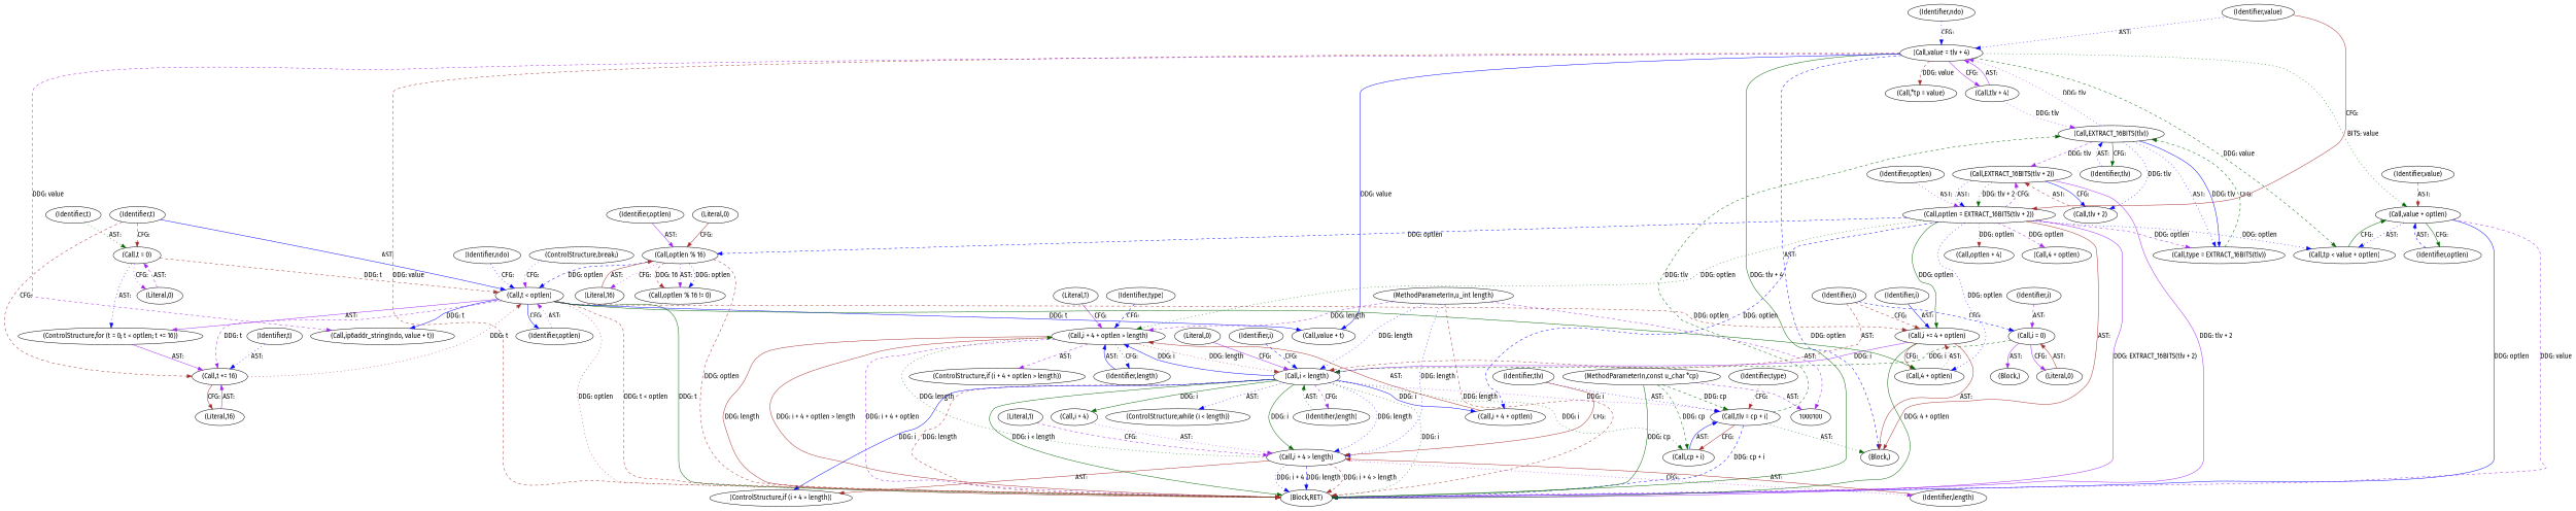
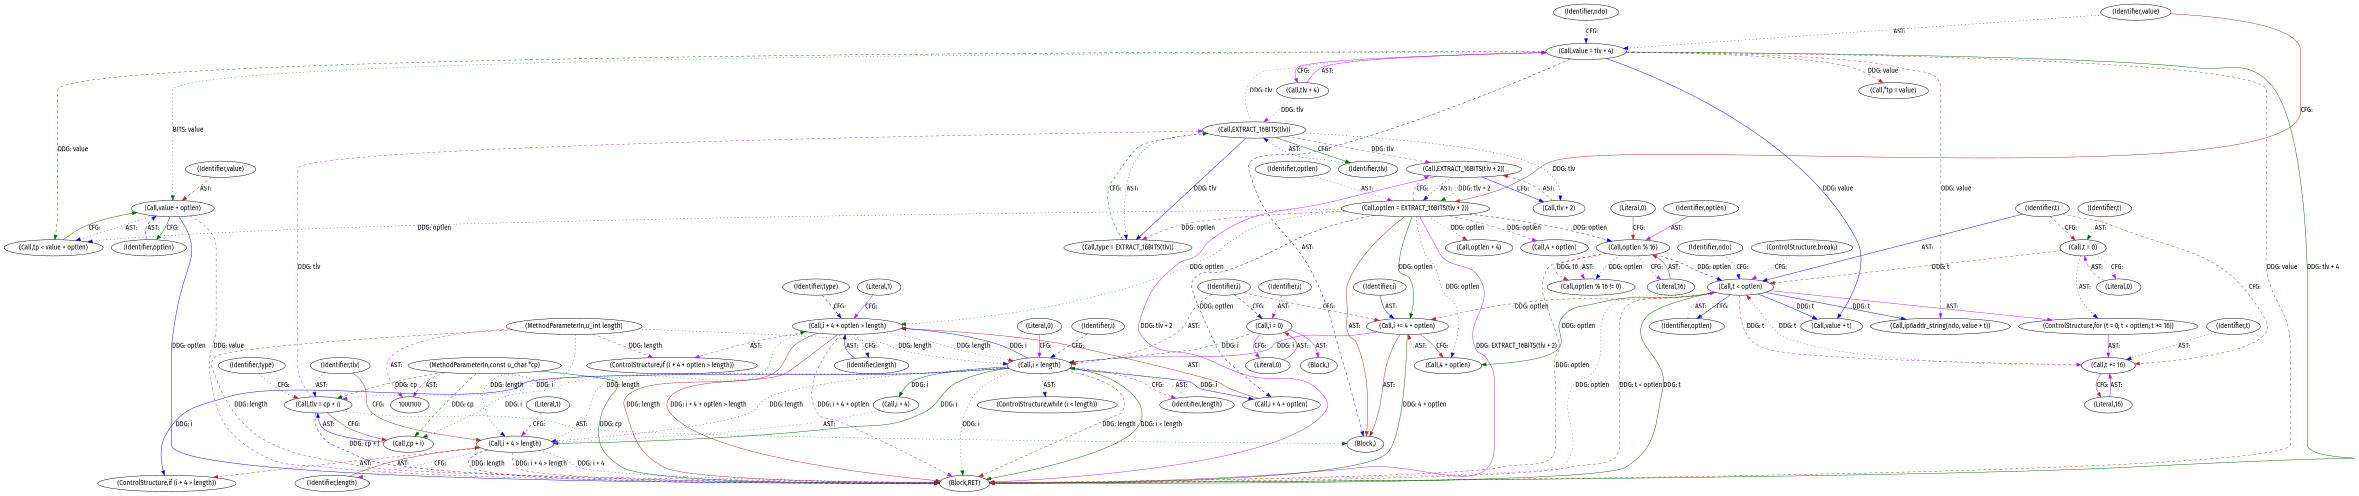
  digraph {
    fontname="Fira Sans"
    node [fontname="Fira Sans"]
    edge [color=blue fontname="Fira Sans" style=solid]
    n1 [label="(Call,value + optlen)"]
    n2 [label="(Identifier,optlen)"]
    n3 [label="(Call,tp < value + optlen)"]
    n4 [label="(Block,RET)"]
    n5 [label="(Call,value = tlv + 4)"]
    n6 [label="(Block,)"]
    n7 [label="(Call,tlv + 4)"]
    n8 [label="(Call,*tp = value)"]
    n9 [label="(Call,value + t)"]
    n10 [label="(Call,ip6addr_string(ndo, value + t))"]
    n11 [label="(Call,EXTRACT_16BITS(tlv))"]
    n12 [label="(Call,EXTRACT_16BITS(tlv + 2))"]
    n13 [label="(Identifier,tlv)"]
    n14 [label="(Call,tlv + 2)"]
    n15 [label="(Call,type = EXTRACT_16BITS(tlv))"]
    n16 [label="(Call,optlen = EXTRACT_16BITS(tlv + 2))"]
    n17 [label="(Call,tlv = cp + i)"]
    n18 [label="(Call,cp + i)"]
    n19 [label="(MethodParameterIn,const u_char *cp)"]
    1000100
    n21 [label="(Call,i < length)"]
    n22 [label="(Call,i + 4 + optlen > length)"]
    n23 [label="(Call,i + 4 > length)"]
    n24 [label="(Call,i + 4)"]
    n25 [label="(Identifier,length)"]
    n26 [label="(ControlStructure,while (i < length))"]
    n27 [label="(Call,i + 4 + optlen)"]
    n28 [label="(ControlStructure,if (i + 4 > length))"]
    n29 [label="(Call,i += 4 + optlen)"]
    n30 [label="(Call,4 + optlen)"]
    n31 [label="(Identifier,length)"]
    n32 [label="(ControlStructure,if (i + 4 + optlen > length))"]
    n33 [label="(Identifier,length)"]
    n34 [label="(Call,i = 0)"]
    n35 [label="(Literal,0)"]
    n36 [label="(Block,)"]
    n37 [label="(Call,t < optlen)"]
    n38 [label="(Call,t += 16)"]
    n39 [label="(Identifier,optlen)"]
    n40 [label="(ControlStructure,for (t = 0; t < optlen; t += 16))"]
    n41 [label="(Literal,16)"]
    n42 [label="(Call,t = 0)"]
    n43 [label="(Literal,0)"]
    n44 [label="(Call,optlen % 16)"]
    n45 [label="(Literal,16)"]
    n46 [label="(Call,optlen % 16 != 0)"]
    n47 [label="(Call,optlen + 4)"]
    n48 [label="(Call,4 + optlen)"]
    n49 [label="(MethodParameterIn,u_int length)"]
    n50 [label="(Identifier,optlen)"]
    n51 [label="(Identifier,t)"]
    n52 [label="(Literal,1)"]
    n53 [label="(Identifier,value)"]
    n54 [label="(Identifier,t)"]
    n55 [label="(Identifier,ndo)"]
    n56 [label="(Identifier,tlv)"]
    n57 [label="(Identifier,i)"]
    n58 [label="(Literal,0)"]
    n59 [label="(Identifier,i)"]
    n60 [label="(Identifier,i)"]
    n61 [label="(Identifier,type)"]
    n62 [label="(Identifier,optlen)"]
    n63 [label="(Identifier,ndo)"]
    n64 [label="(Literal,0)"]
    n65 [label="(Identifier,type)"]
    n66 [label="(Identifier,value)"]
    n67 [label="(Identifier,t)"]
    n68 [label="(Literal,1)"]
    n69 [label="(ControlStructure,break;)"]
    n70 [label="(Identifier,i)"]
    n1 -> n2 [color=darkgreen label="CFG: "]
    n1 -> n3 [label="AST: " style=dotted]
    n1 -> n4 [label="DDG: optlen"]
    n1 -> n4 [color=purple label="DDG: value" style=dashed]
    n2 -> n1 [label="AST: " style=dashed]
    n3 -> n1 [color=darkgreen label="CFG: "]
    n5 -> n1 [color=darkgreen label="BITS: value" style=dotted]
    n5 -> n3 [color=darkgreen label="DDG: value" style=dashed]
    n5 -> n4 [color=brown label="DDG: value" style=dashed]
    n5 -> n4 [color=darkgreen label="DDG: tlv + 4"]
    n5 -> n6 [label="AST: " style=dashed]
    n5 -> n7 [color=purple label="CFG: "]
    n5 -> n8 [color=brown label="DDG: value" style=dashed]
    n5 -> n9 [label="DDG: value"]
    n5 -> n10 [color=purple label="DDG: value" style=dashed]
    n7 -> n5 [color=purple label="AST: "]
    n7 -> n11 [color=purple label="DDG: tlv" style=dotted]
    n11 -> n5 [color=purple label="DDG: tlv" style=dotted]
    n11 -> n12 [color=purple label="DDG: tlv" style=dashed]
    n11 -> n13 [color=darkgreen label="CFG: "]
    n11 -> n14 [label="DDG: tlv" style=dotted]
    n11 -> n15 [label="AST: " style=dotted]
    n11 -> n15 [label="DDG: tlv"]
    n12 -> n4 [color=purple label="DDG: tlv + 2"]
    n12 -> n14 [label="CFG: "]
    n12 -> n16 [label="AST: " style=dotted]
    n12 -> n16 [color=darkgreen label="DDG: tlv + 2" style=dotted]
    n13 -> n11 [label="AST: " style=dotted]
    n14 -> n12 [color=brown label="AST: " style=dashed]
    n15 -> n11 [color=darkgreen label="CFG: " style=dashed]
    n16 -> n3 [label="DDG: optlen" style=dotted]
    n16 -> n4 [color=purple label="DDG: EXTRACT_16BITS(tlv + 2)"]
    n16 -> n6 [color=brown label="AST: "]
    n16 -> n12 [color=purple label="CFG: " style=dashed]
    n16 -> n15 [color=purple label="DDG: optlen" style=dashed]
    n16 -> n22 [color=darkgreen label="DDG: optlen" style=dotted]
    n16 -> n27 [label="DDG: optlen" style=dashed]
    n16 -> n29 [color=darkgreen label="DDG: optlen"]
    n16 -> n30 [label="DDG: optlen" style=dotted]
    n16 -> n44 [label="DDG: optlen" style=dashed]
    n16 -> n47 [color=brown label="DDG: optlen" style=dotted]
    n16 -> n48 [color=purple label="DDG: optlen" style=dashed]
    n17 -> n4 [label="DDG: cp + i" style=dashed]
    n17 -> n6 [color=darkgreen label="AST: " style=dotted]
-   n17 -> n11 [color=darkgreen label="DDG: tlv" style=dashed]
+   n17 -> n11 [color=purple label="DDG: tlv" style=dashed]
    n17 -> n18 [color=brown label="CFG: "]
    n18 -> n17 [label="AST: "]
    n19 -> n4 [color=darkgreen label="DDG: cp"]
    n19 -> n17 [color=darkgreen label="DDG: cp" style=dashed]
    n19 -> n18 [color=darkgreen label="DDG: cp" style=dashed]
    n19 -> 1000100 [color=purple label="AST: " style=dashed]
    n21 -> n4 [color=darkgreen label="DDG: i" style=dotted]
    n21 -> n4 [color=brown label="DDG: length" style=dashed]
    n21 -> n4 [color=darkgreen label="DDG: i < length"]
    n21 -> n17 [color=purple label="DDG: i" style=dotted]
    n21 -> n18 [color=darkgreen label="DDG: i" style=dotted]
    n21 -> n22 [label="DDG: i"]
    n21 -> n23 [color=darkgreen label="DDG: i"]
    n21 -> n23 [label="DDG: length" style=dotted]
    n21 -> n24 [color=darkgreen label="DDG: i"]
    n21 -> n25 [color=purple label="CFG: " style=dashed]
    n21 -> n26 [label="AST: " style=dotted]
    n21 -> n27 [label="DDG: i"]
    n21 -> n28 [label="DDG: i"]
    n22 -> n4 [color=purple label="DDG: i + 4 + optlen" style=dashed]
    n22 -> n4 [color=brown label="DDG: length"]
    n22 -> n4 [color=brown label="DDG: i + 4 + optlen > length"]
    n22 -> n21 [color=brown label="DDG: length" style=dotted]
    n22 -> n31 [label="CFG: " style=dotted]
    n22 -> n32 [color=purple label="AST: " style=dashed]
    n23 -> n4 [label="DDG: length" style=dashed]
    n23 -> n4 [color=brown label="DDG: i + 4 > length" style=dashed]
    n23 -> n4 [label="DDG: i + 4" style=dotted]
    n23 -> n22 [color=darkgreen label="DDG: length" style=dotted]
-   n23 -> n28 [color=brown label="AST: "]
+   n23 -> n28 [color=brown label="AST: " style=dashed]
    n23 -> n33 [color=purple label="CFG: " style=dotted]
    n24 -> n23 [color=purple label="AST: " style=dotted]
    n25 -> n21 [color=darkgreen label="AST: " style=dotted]
    n27 -> n22 [color=brown label="AST: "]
    n29 -> n4 [color=darkgreen label="DDG: 4 + optlen"]
    n29 -> n6 [color=brown label="AST: "]
    n29 -> n21 [color=purple label="DDG: i"]
    n29 -> n30 [color=brown label="CFG: "]
    n30 -> n29 [color=brown label="AST: " style=dotted]
    n31 -> n22 [label="AST: "]
    n33 -> n23 [color=brown label="AST: "]
    n34 -> n21 [color=darkgreen label="DDG: i" style=dashed]
    n34 -> n35 [color=purple label="CFG: "]
    n34 -> n36 [color=purple label="AST: "]
    n35 -> n34 [color=brown label="AST: "]
    n37 -> n4 [color=darkgreen label="DDG: t"]
    n37 -> n4 [color=brown label="DDG: optlen" style=dotted]
    n37 -> n4 [color=brown label="DDG: t < optlen" style=dashed]
    n37 -> n9 [label="DDG: t"]
    n37 -> n10 [label="DDG: t"]
    n37 -> n29 [color=brown label="DDG: optlen" style=dashed]
    n37 -> n30 [color=darkgreen label="DDG: optlen"]
    n37 -> n38 [color=purple label="DDG: t" style=dashed]
    n37 -> n39 [label="CFG: "]
    n37 -> n40 [color=purple label="AST: "]
    n38 -> n37 [color=brown label="DDG: t" style=dotted]
    n38 -> n41 [color=brown label="CFG: "]
    n39 -> n37 [color=purple label="AST: " style=dotted]
    n40 -> n38 [color=purple label="AST: "]
    n41 -> n38 [color=purple label="AST: "]
    n42 -> n37 [color=brown label="DDG: t" style=dashed]
    n42 -> n40 [label="AST: " style=dotted]
    n42 -> n43 [color=purple label="CFG: " style=dotted]
    n43 -> n42 [color=purple label="AST: " style=dashed]
    n44 -> n4 [color=brown label="DDG: optlen" style=dashed]
    n44 -> n37 [label="DDG: optlen" style=dashed]
    n44 -> n45 [color=purple label="CFG: " style=dotted]
    n44 -> n46 [color=purple label="AST: " style=dotted]
    n44 -> n46 [label="DDG: optlen" style=dotted]
    n44 -> n46 [color=brown label="DDG: 16" style=dashed]
    n45 -> n44 [color=brown label="AST: "]
    n49 -> n4 [color=brown label="DDG: length" style=dashed]
    n49 -> 1000100 [color=purple label="AST: " style=dashed]
    n49 -> n21 [label="DDG: length" style=dotted]
-   n49 -> n22 [color=purple label="DDG: length" style=dashed]
+   n49 -> n32 [color=purple label="DDG: length" style=dashed]
    n49 -> n23 [label="DDG: length" style=dotted]
    n50 -> n16 [color=purple label="AST: " style=dotted]
    n51 -> n38 [label="AST: " style=dotted]
    n52 -> n23 [color=purple label="CFG: " style=dashed]
    n53 -> n1 [color=brown label="AST: " style=dashed]
    n54 -> n37 [label="AST: "]
    n54 -> n38 [color=brown label="CFG: " style=dashed]
    n54 -> n42 [color=brown label="CFG: " style=dashed]
    n55 -> n5 [label="CFG: " style=dotted]
    n56 -> n17 [label="AST: " style=dotted]
    n56 -> n23 [color=brown label="CFG: "]
    n57 -> n29 [label="AST: "]
    n58 -> n44 [color=brown label="CFG: "]
    n59 -> n21 [color=brown label="AST: " style=dashed]
    n59 -> n29 [color=brown label="CFG: " style=dashed]
    n59 -> n34 [label="CFG: " style=dashed]
    n60 -> n34 [color=purple label="AST: " style=dashed]
    n61 -> n17 [color=brown label="CFG: " style=dotted]
    n62 -> n44 [color=purple label="AST: "]
    n63 -> n37 [label="CFG: " style=dotted]
    n64 -> n21 [color=purple label="CFG: "]
    n65 -> n22 [label="CFG: " style=dashed]
    n66 -> n5 [label="AST: " style=dotted]
    n66 -> n16 [color=brown label="CFG: "]
    n67 -> n42 [color=darkgreen label="AST: " style=dotted]
    n68 -> n22 [color=purple label="CFG: "]
    n69 -> n37 [color=purple label="CFG: " style=dotted]
    n70 -> n21 [label="CFG: " style=dashed]
  }
